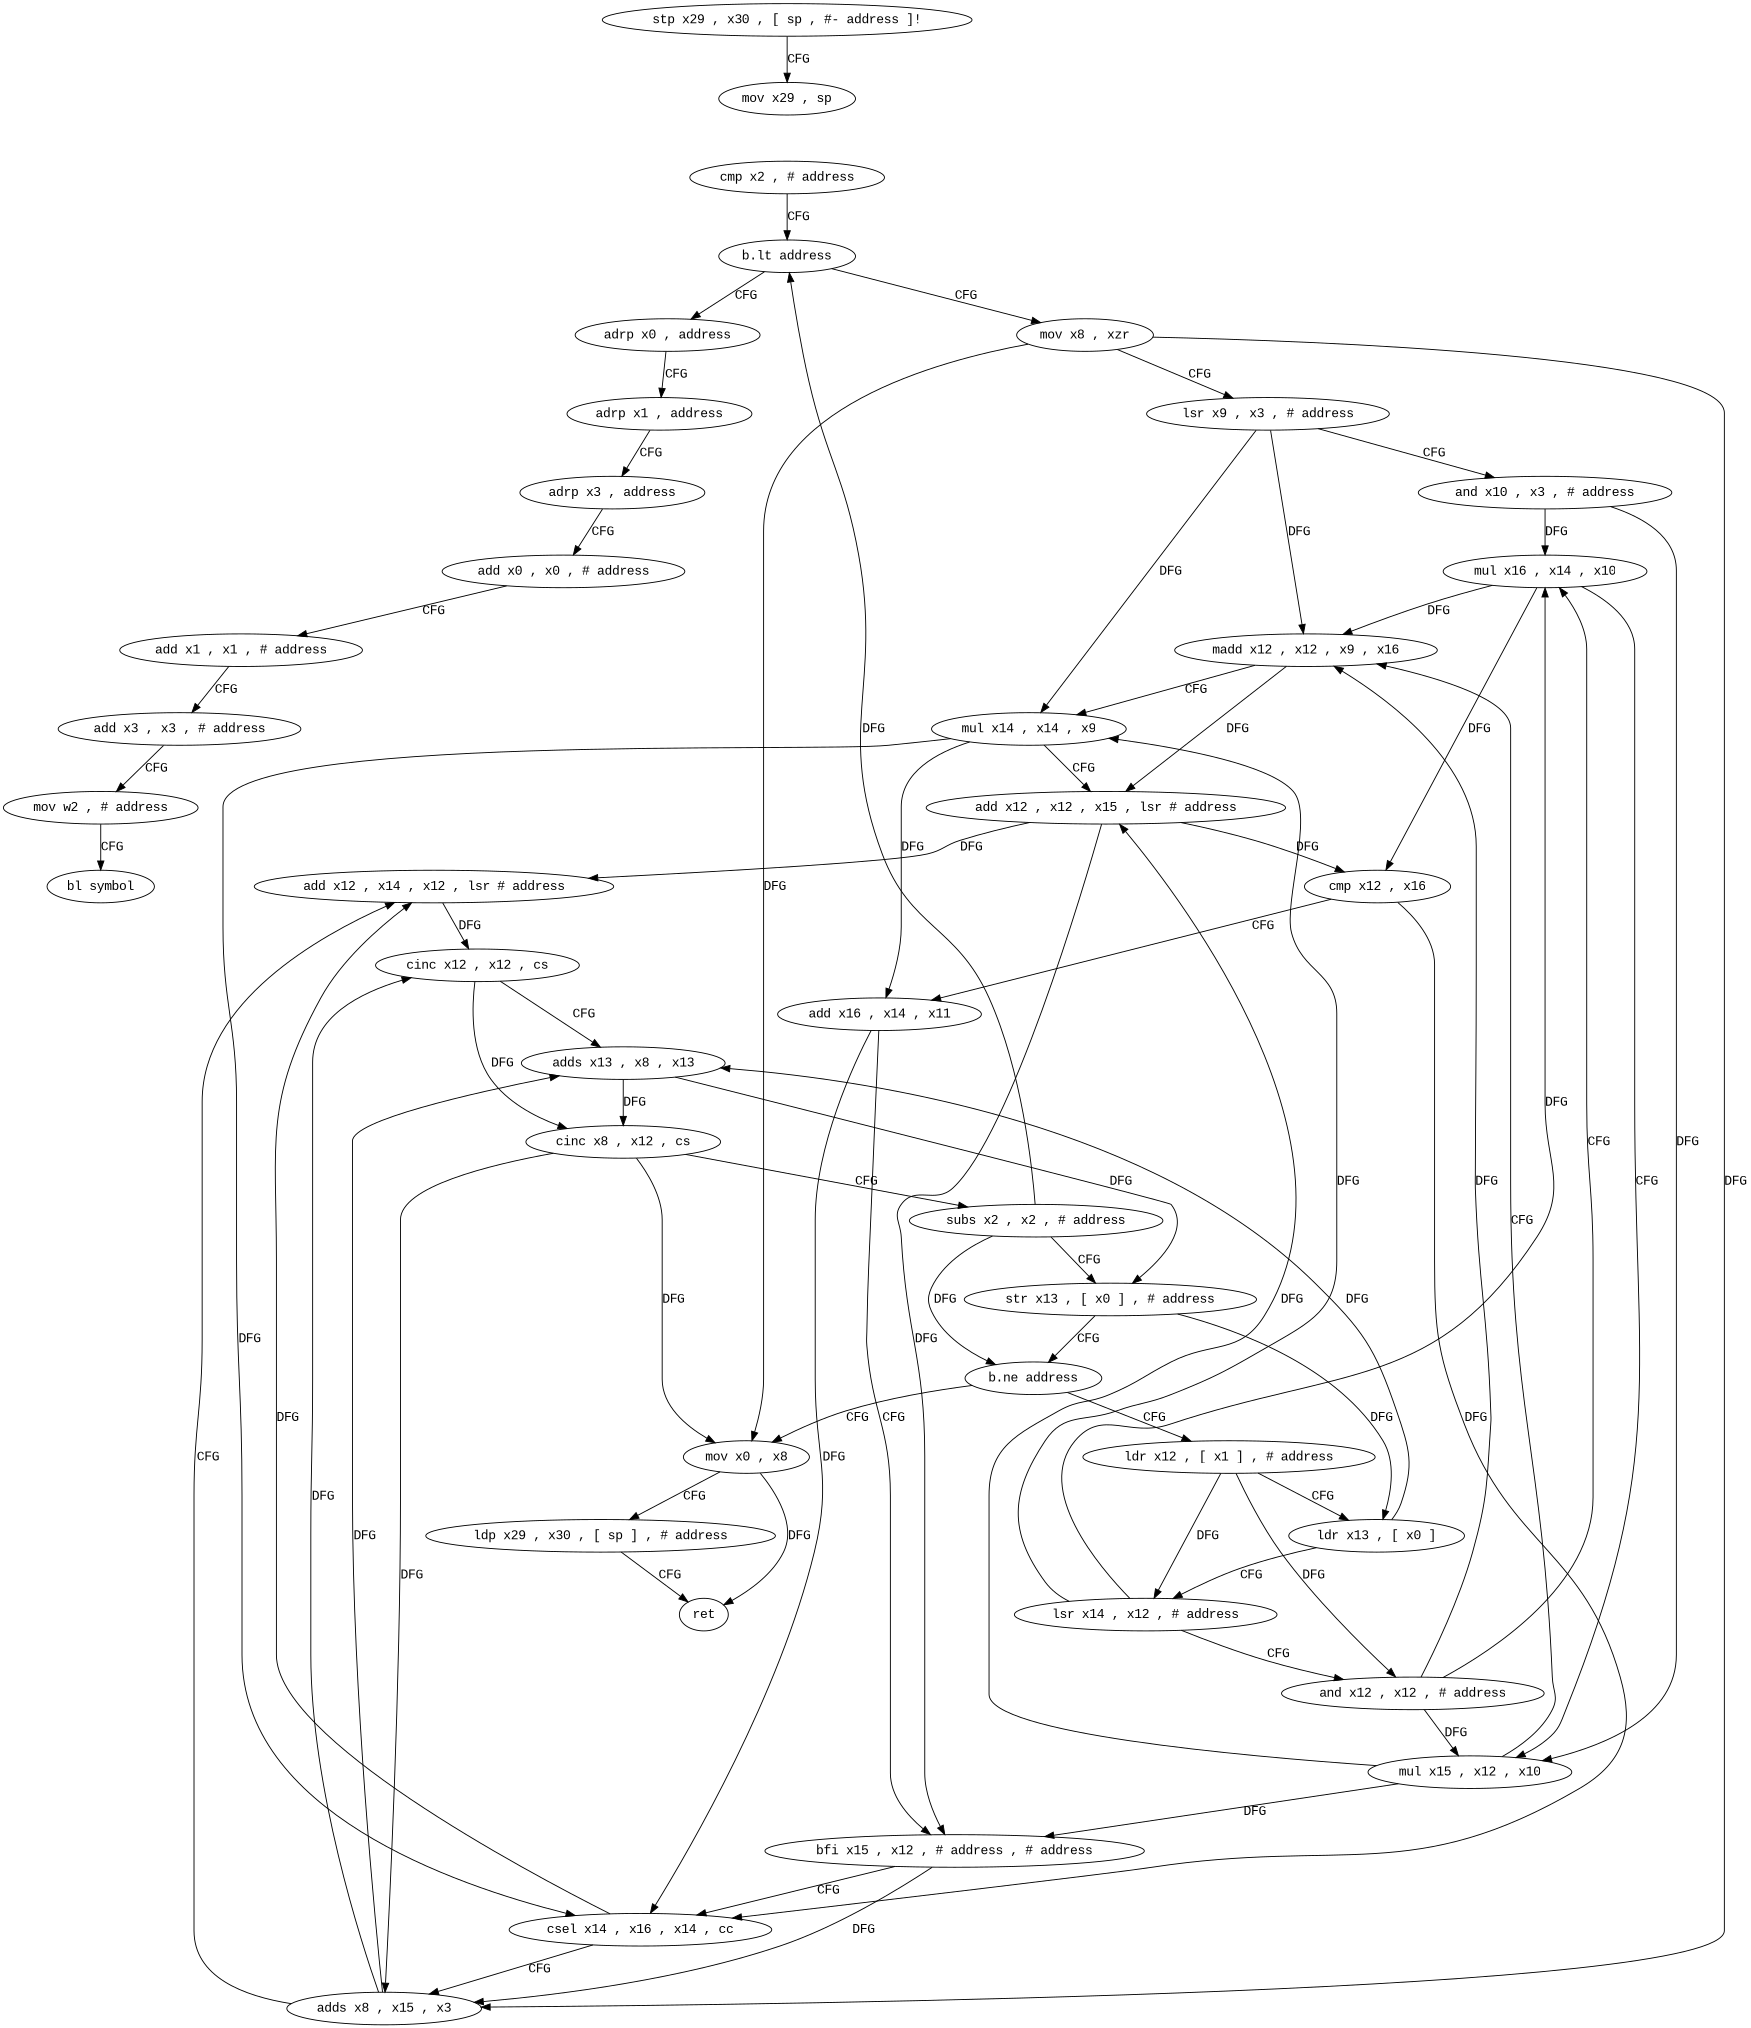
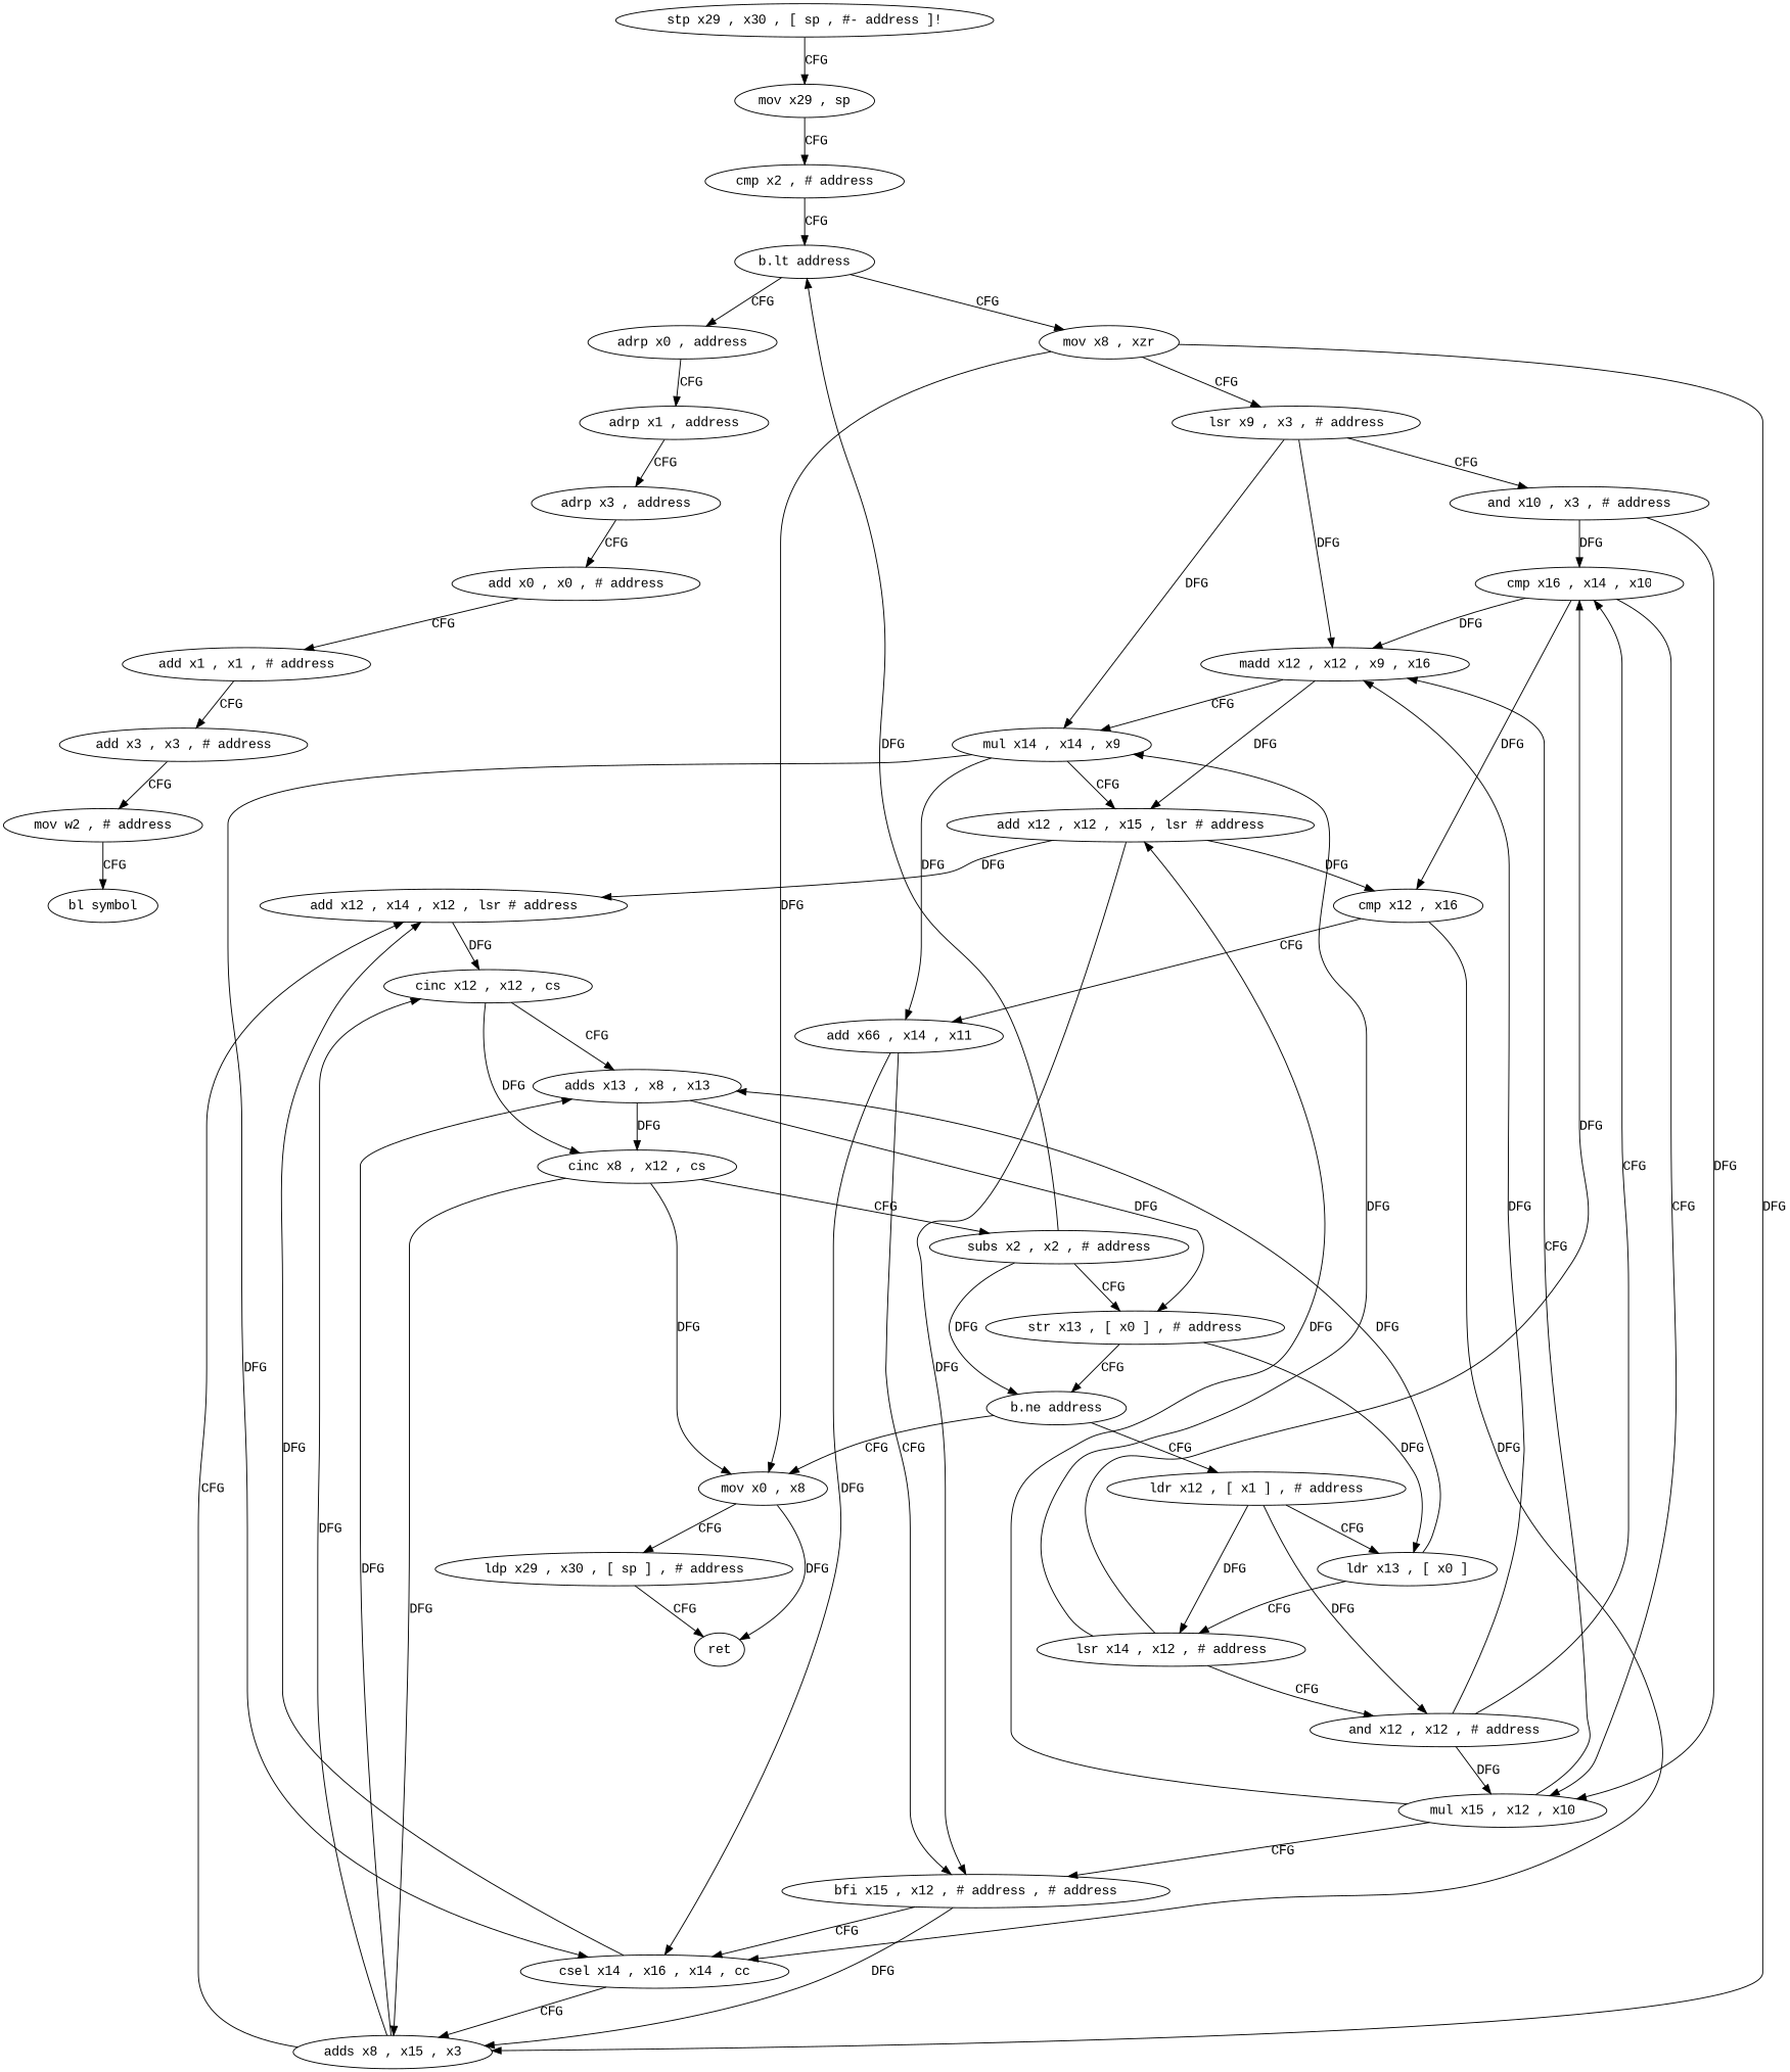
  digraph {
    fontname="Liberation Mono"
    node [fontname="Liberation Mono"]
    edge [fontname="Liberation Mono"]
    n1 [label="stp x29 , x30 , [ sp , #- address ]!"]
    n2 [label="mov x29 , sp"]
    n3 [label="cmp x2 , # address"]
    n4 [label="b.lt address"]
    n5 [label="adrp x0 , address"]
    n6 [label="mov x8 , xzr"]
    n7 [label="adrp x1 , address"]
    n8 [label="lsr x9 , x3 , # address"]
    n9 [label="adds x8 , x15 , x3"]
    n10 [label="mov x0 , x8"]
    n11 [label="adrp x3 , address"]
    n12 [label="and x10 , x3 , # address"]
    n13 [label="madd x12 , x12 , x9 , x16"]
    n14 [label="mul x14 , x14 , x9"]
    n15 [label="adds x13 , x8 , x13"]
    n16 [label="add x12 , x14 , x12 , lsr # address"]
    n17 [label="cinc x12 , x12 , cs"]
    n18 [label="ldp x29 , x30 , [ sp ] , # address"]
    n19 [label=ret]
    n20 [label="add x0 , x0 , # address"]
    n21 [label="add x1 , x1 , # address"]
    n22 [label="add x3 , x3 , # address"]
    n23 [label="mov w2 , # address"]
    n24 [label="bl symbol"]
-   n25 [label="mul x16 , x14 , x10"]
+   n25 [label="cmp x16 , x14 , x10"]
    n26 [label="mul x15 , x12 , x10"]
    n27 [label="add x12 , x12 , x15 , lsr # address"]
-   n28 [label="add x16 , x14 , x11"]
+   n28 [label="add x66 , x14 , x11"]
    n29 [label="csel x14 , x16 , x14 , cc"]
    n30 [label="cmp x12 , x16"]
    n31 [label="bfi x15 , x12 , # address , # address"]
    n32 [label="ldr x12 , [ x1 ] , # address"]
    n33 [label="ldr x13 , [ x0 ]"]
    n34 [label="lsr x14 , x12 , # address"]
    n35 [label="and x12 , x12 , # address"]
    n36 [label="cinc x8 , x12 , cs"]
    n37 [label="str x13 , [ x0 ] , # address"]
    n38 [label="subs x2 , x2 , # address"]
    n39 [label="b.ne address"]
    n1 -> n2 [label=CFG]
+   n2 -> n3 [label=CFG]
    n3 -> n4 [label=CFG]
    n4 -> n5 [label=CFG]
    n4 -> n6 [label=CFG]
    n5 -> n7 [label=CFG]
    n6 -> n8 [label=CFG]
    n6 -> n9 [label=DFG]
    n6 -> n10 [label=DFG]
    n7 -> n11 [label=CFG]
    n8 -> n12 [label=CFG]
    n8 -> n13 [label=DFG]
    n8 -> n14 [label=DFG]
    n9 -> n15 [label=DFG]
    n9 -> n16 [label=CFG]
    n9 -> n17 [label=DFG]
    n10 -> n18 [label=CFG]
    n10 -> n19 [label=DFG]
    n11 -> n20 [label=CFG]
    n12 -> n25 [label=DFG]
    n12 -> n26 [label=DFG]
    n13 -> n14 [label=CFG]
    n13 -> n27 [label=DFG]
    n14 -> n27 [label=CFG]
    n14 -> n28 [label=DFG]
    n14 -> n29 [label=DFG]
    n15 -> n36 [label=DFG]
    n15 -> n37 [label=DFG]
    n16 -> n17 [label=DFG]
    n17 -> n15 [label=CFG]
    n17 -> n36 [label=DFG]
    n18 -> n19 [label=CFG]
    n20 -> n21 [label=CFG]
    n21 -> n22 [label=CFG]
    n22 -> n23 [label=CFG]
    n23 -> n24 [label=CFG]
    n25 -> n13 [label=DFG]
    n25 -> n26 [label=CFG]
    n25 -> n30 [label=DFG]
    n26 -> n13 [label=CFG]
    n26 -> n27 [label=DFG]
-   n26 -> n31 [label=DFG]
+   n26 -> n31 [label=CFG]
    n27 -> n16 [label=DFG]
    n27 -> n30 [label=DFG]
    n27 -> n31 [label=DFG]
    n28 -> n29 [label=DFG]
    n28 -> n31 [label=CFG]
    n29 -> n9 [label=CFG]
    n29 -> n16 [label=DFG]
    n30 -> n28 [label=CFG]
    n30 -> n29 [label=DFG]
    n31 -> n9 [label=DFG]
    n31 -> n29 [label=CFG]
    n32 -> n33 [label=CFG]
    n32 -> n34 [label=DFG]
    n32 -> n35 [label=DFG]
    n33 -> n15 [label=DFG]
    n33 -> n34 [label=CFG]
    n34 -> n14 [label=DFG]
    n34 -> n25 [label=DFG]
    n34 -> n35 [label=CFG]
    n35 -> n13 [label=DFG]
    n35 -> n25 [label=CFG]
    n35 -> n26 [label=DFG]
    n36 -> n9 [label=DFG]
    n36 -> n10 [label=DFG]
    n36 -> n38 [label=CFG]
    n37 -> n33 [label=DFG]
    n37 -> n39 [label=CFG]
    n38 -> n4 [label=DFG]
    n38 -> n37 [label=CFG]
    n38 -> n39 [label=DFG]
    n39 -> n10 [label=CFG]
    n39 -> n32 [label=CFG]
  }
